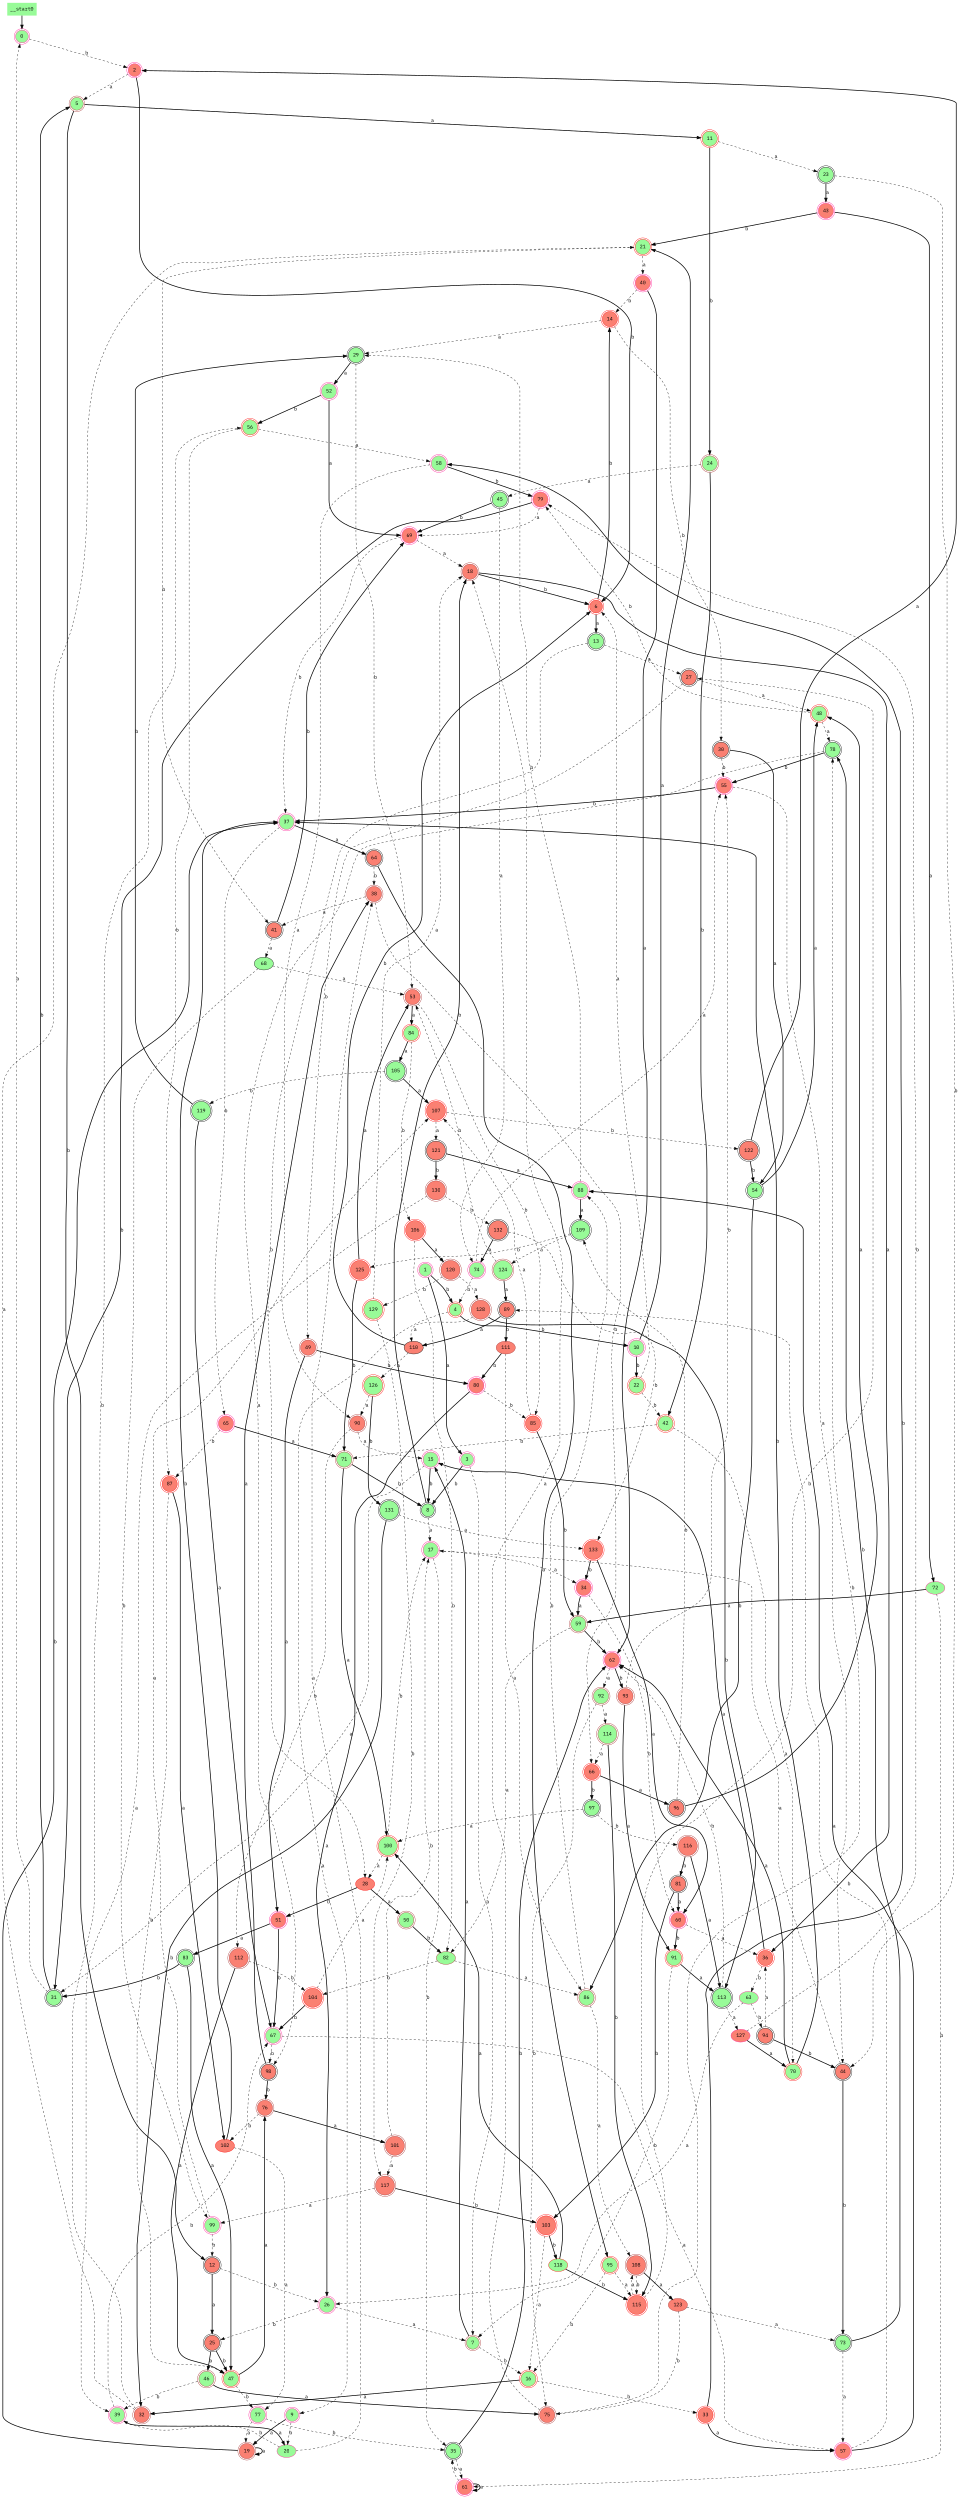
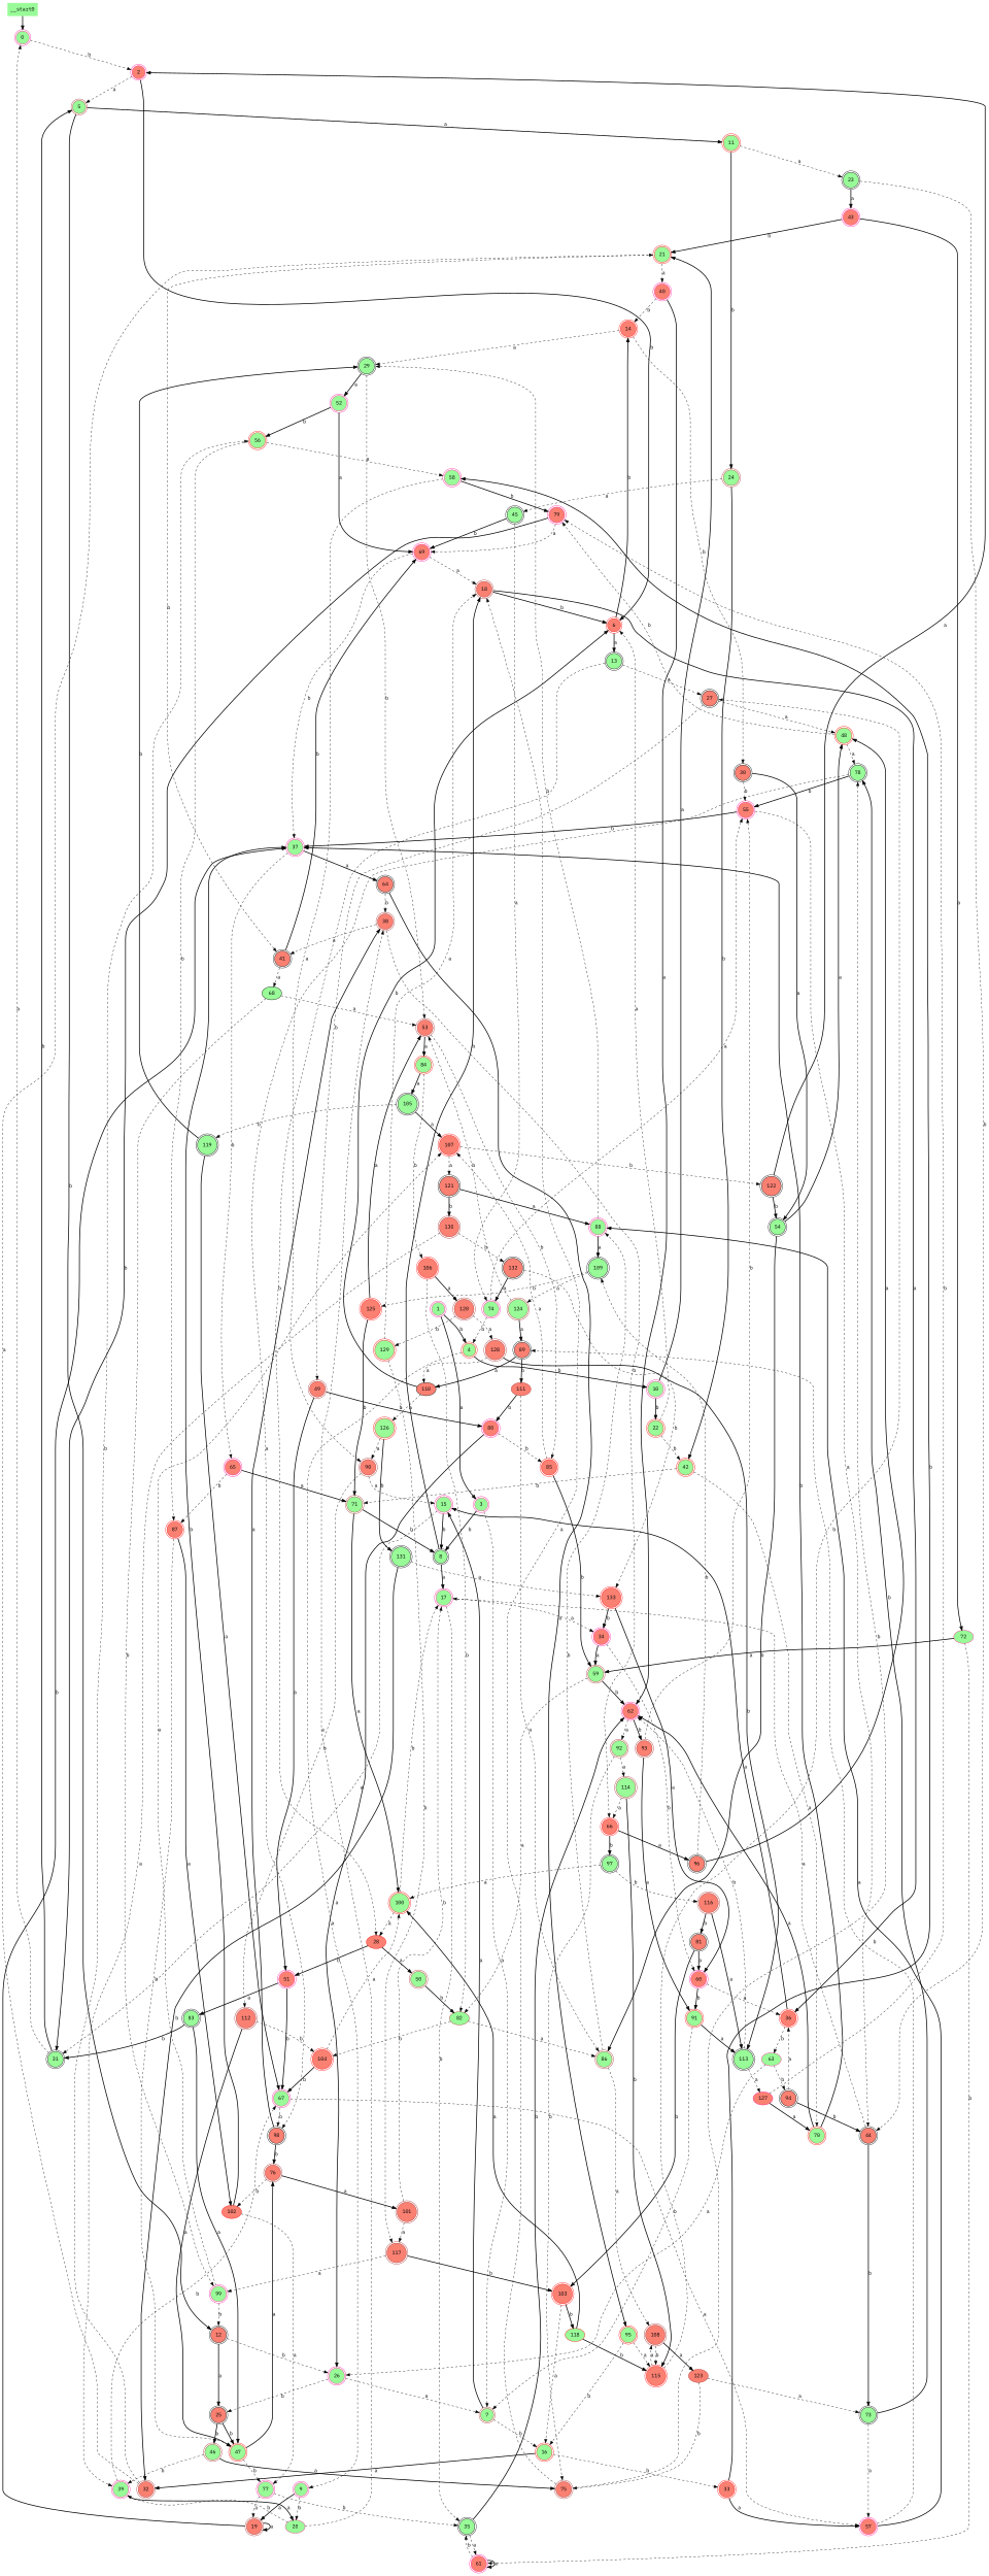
  digraph {
    fontname="IBM Plex Mono"
    node [color=deeppink fillcolor=palegreen fontname="IBM Plex Mono" shape=doublecircle style=filled]
    edge [fontname="IBM Plex Mono" style=dashed]
    __start0 [color=red shape=none]
    0
    2 [fillcolor=salmon]
    1
    3
    4 [color=red]
    5 [color=brown]
    6 [color=red fillcolor=salmon]
    7 [color=brown]
    8 [color=black]
    9
    10
    11 [color=red]
    12 [color=black fillcolor=salmon]
    13 [color=black]
    14 [color=red fillcolor=salmon]
    15
    16 [color=red]
    17
    18 [color=brown fillcolor=salmon]
    19 [color=brown fillcolor=salmon]
    20 [shape=""]
    21 [color=red]
    22 [color=red]
    23 [color=black]
    24 [color=brown]
    25 [color=black fillcolor=salmon]
    26
    27 [color=black fillcolor=salmon]
    28 [color=red fillcolor=salmon shape=""]
    29 [color=black]
    30 [color=black fillcolor=salmon]
    31 [color=black]
    32 [color=brown fillcolor=salmon]
    33 [color=red fillcolor=salmon]
    34 [fillcolor=salmon]
    35 [color=black]
    36 [color=red fillcolor=salmon]
    37
    38 [color=brown fillcolor=salmon]
    39
    40 [fillcolor=salmon]
    41 [color=black fillcolor=salmon]
    42 [color=red]
    43 [fillcolor=salmon]
    44 [color=black fillcolor=salmon]
    45 [color=black]
    46 [color=brown]
    47 [color=red]
    48 [color=red]
    49 [color=brown fillcolor=salmon]
    50 [color=brown]
    51 [fillcolor=salmon]
    52
    53 [color=brown fillcolor=salmon]
    54 [color=black]
    55 [fillcolor=salmon]
    56 [color=red]
    57 [fillcolor=salmon]
    58
    59 [color=brown]
    60 [fillcolor=salmon]
    61 [fillcolor=salmon]
    62 [fillcolor=salmon]
    63 [shape=""]
    64 [color=black fillcolor=salmon]
    65 [fillcolor=salmon]
    66 [color=red fillcolor=salmon]
    67
    68 [color=black shape=""]
    69 [fillcolor=salmon]
    70 [color=red]
    71 [color=brown]
    72 [shape=""]
    73 [color=black]
    74
    75 [color=brown fillcolor=salmon]
    76 [color=brown fillcolor=salmon]
    77
    78 [color=black]
    79 [fillcolor=salmon]
    80 [fillcolor=salmon]
    82 [color=brown shape=""]
    83 [color=black]
    84 [color=red]
    85 [color=red fillcolor=salmon]
    86 [color=brown]
    87 [color=red fillcolor=salmon]
    88
    89 [color=black fillcolor=salmon]
    90 [color=brown fillcolor=salmon]
    91 [color=red]
    92 [color=brown]
    93 [color=brown fillcolor=salmon]
    94 [color=black fillcolor=salmon]
    95 [color=red]
    96 [color=black fillcolor=salmon]
    97 [color=black]
    98 [color=black fillcolor=salmon]
    99
    100 [color=red]
    101 [color=brown fillcolor=salmon]
    102 [color=red fillcolor=salmon shape=""]
    81 [color=black fillcolor=salmon]
    103 [color=red fillcolor=salmon]
    104 [color=red fillcolor=salmon]
    105 [color=black]
    106 [color=red fillcolor=salmon]
    107 [color=red fillcolor=salmon]
    108 [color=brown fillcolor=salmon]
    109 [color=black]
    110 [color=black fillcolor=salmon shape=""]
    111 [color=brown fillcolor=salmon shape=""]
    112 [color=brown fillcolor=salmon]
    113 [color=black]
    114 [color=brown]
    115 [color=red fillcolor=salmon]
    116 [color=brown fillcolor=salmon]
    117 [color=brown fillcolor=salmon]
    118 [color=red shape=""]
    119 [color=black]
    120 [color=brown fillcolor=salmon]
    121 [color=black fillcolor=salmon]
    122 [color=black fillcolor=salmon]
    123 [color=brown fillcolor=salmon shape=""]
    124 [color=brown]
    125 [color=red fillcolor=salmon]
    126 [color=red]
    127 [fillcolor=salmon shape=""]
    128 [color=brown fillcolor=salmon]
    129 [color=red]
    130 [color=brown fillcolor=salmon]
    131 [color=black]
    132 [color=black fillcolor=salmon]
    133 [color=red fillcolor=salmon]
    __start0 -> 0 [style=bold]
    0 -> 2 [label=b]
    2 -> 5 [label=a]
    2 -> 6 [label=b style=bold]
    1 -> 3 [label=a style=bold]
    1 -> 4 [label=b style=bold]
    3 -> 7 [label=a]
    3 -> 8 [label=b style=bold]
    4 -> 9 [label=a]
    4 -> 10 [label=b style=bold]
    5 -> 11 [label=a style=bold]
    5 -> 12 [label=b style=bold]
    6 -> 13 [label=a style=bold]
    6 -> 14 [label=b style=bold]
    7 -> 15 [label=a style=bold]
    7 -> 16 [label=b]
-   8 -> 17 [label=a]
+   8 -> 17 [label=a style=bold]
    8 -> 18 [label=b style=bold]
    9 -> 19 [label=a style=bold]
    9 -> 20 [label=b]
    10 -> 21 [label=a style=bold]
    10 -> 22 [label=b style=bold]
    11 -> 23 [label=a]
    11 -> 24 [label=b style=bold]
    12 -> 25 [label=a style=bold]
    12 -> 26 [label=b]
    13 -> 27 [label=a]
    13 -> 28 [label=b]
    14 -> 29 [label=a]
    14 -> 30 [label=b]
    15 -> 8 [label=b style=bold]
    15 -> 31 [label=a]
    16 -> 32 [label=a style=bold]
    16 -> 33 [label=b]
    17 -> 34 [label=a]
    17 -> 35 [label=b]
    18 -> 6 [label=b style=bold]
    18 -> 36 [label=a style=bold]
    19 -> 19 [label=a style=bold]
    19 -> 37 [label=b style=bold]
    20 -> 38 [label=a]
    20 -> 39 [label=b]
    21 -> 40 [label=a]
    21 -> 41 [label=b]
    22 -> 6 [label=a]
    22 -> 42 [label=b]
    23 -> 43 [label=a style=bold]
    23 -> 44 [label=b]
    24 -> 42 [label=b style=bold]
    24 -> 45 [label=a]
    25 -> 46 [label=a style=bold]
    25 -> 47 [label=b style=bold]
    26 -> 7 [label=a]
    26 -> 25 [label=b]
    27 -> 48 [label=a]
    27 -> 49 [label=b]
    28 -> 50 [label=a style=bold]
    28 -> 51 [label=b style=bold]
    29 -> 52 [label=a style=bold]
    29 -> 53 [label=b]
    30 -> 54 [label=a style=bold]
    30 -> 55 [label=b]
    31 -> 0 [label=a]
    31 -> 5 [label=b style=bold]
    32 -> 21 [label=a]
    32 -> 56 [label=b]
    33 -> 57 [label=a style=bold]
    33 -> 58 [label=b style=bold]
    34 -> 59 [label=a style=bold]
    34 -> 60 [label=b]
    35 -> 61 [label=a]
    35 -> 62 [label=b style=bold]
    36 -> 15 [label=a style=bold]
    36 -> 63 [label=b]
    37 -> 64 [label=a style=bold]
    37 -> 65 [label=b]
    38 -> 41 [label=a]
    38 -> 66 [label=b]
    39 -> 20 [label=a style=bold]
    39 -> 67 [label=b]
    40 -> 14 [label=b]
    40 -> 62 [label=a style=bold]
    41 -> 68 [label=a]
    41 -> 69 [label=b style=bold]
    42 -> 70 [label=a]
    42 -> 71 [label=b]
    43 -> 21 [label=b style=bold]
    43 -> 72 [label=a style=bold]
    44 -> 17 [label=a]
    44 -> 73 [label=b style=bold]
    45 -> 69 [label=b style=bold]
    45 -> 74 [label=a]
    46 -> 39 [label=b]
    46 -> 75 [label=a style=bold]
    47 -> 76 [label=a style=bold]
    47 -> 77 [label=b]
    48 -> 78 [label=a]
    48 -> 79 [label=b]
    49 -> 51 [label=a style=bold]
    49 -> 80 [label=b style=bold]
    50 -> 82 [label=b style=bold]
    51 -> 67 [label=b style=bold]
    51 -> 83 [label=a style=bold]
    52 -> 56 [label=b style=bold]
    52 -> 69 [label=a style=bold]
    53 -> 84 [label=a style=bold]
    53 -> 85 [label=b]
    54 -> 48 [label=a style=bold]
    54 -> 86 [label=b style=bold]
    55 -> 37 [label=b style=bold]
    55 -> 44 [label=a]
    56 -> 58 [label=a]
    56 -> 87 [label=b]
    57 -> 88 [label=a style=bold]
    57 -> 89 [label=b]
    58 -> 79 [label=b style=bold]
    58 -> 90 [label=a]
    59 -> 62 [label=b style=bold]
    59 -> 82 [label=a]
    60 -> 36 [label=a]
    60 -> 91 [label=b style=bold]
    61 -> 35 [label=b]
    61 -> 61 [label=a style=bold]
    62 -> 92 [label=a]
    62 -> 93 [label=b style=bold]
    63 -> 26 [label=a]
    63 -> 94 [label=b]
    64 -> 38 [label=b]
    64 -> 95 [label=a style=bold]
    65 -> 71 [label=a style=bold]
    65 -> 87 [label=b]
    66 -> 96 [label=a style=bold]
    66 -> 97 [label=b style=bold]
    67 -> 57 [label=a]
    67 -> 98 [label=b]
    68 -> 53 [label=a]
    68 -> 99 [label=b]
    69 -> 18 [label=a]
    69 -> 37 [label=b]
    70 -> 37 [label=b style=bold]
    70 -> 62 [label=a style=bold]
    71 -> 8 [label=b style=bold]
    71 -> 100 [label=a style=bold]
    72 -> 59 [label=a style=bold]
    72 -> 61 [label=b]
    73 -> 57 [label=a]
    73 -> 78 [label=b style=bold]
    74 -> 4 [label=b]
    74 -> 55 [label=a]
    75 -> 18 [label=a]
    75 -> 78 [label=b]
    76 -> 101 [label=a style=bold]
    76 -> 102 [label=b]
    77 -> 19 [label=a]
    77 -> 35 [label=b]
    78 -> 55 [label=b style=bold]
    78 -> 98 [label=a]
    79 -> 31 [label=b style=bold]
    79 -> 69 [label=a]
    80 -> 26 [label=a style=bold]
    80 -> 85 [label=b]
    82 -> 86 [label=a]
    82 -> 104 [label=b]
    83 -> 31 [label=b style=bold]
    83 -> 47 [label=a style=bold]
    84 -> 105 [label=a style=bold]
    84 -> 106 [label=b]
    85 -> 59 [label=b style=bold]
    85 -> 107 [label=a]
    86 -> 88 [label=b]
    86 -> 108 [label=a]
    87 -> 47 [label=b]
    87 -> 102 [label=a style=bold]
    88 -> 29 [label=b]
    88 -> 109 [label=a style=bold]
    89 -> 110 [label=a style=bold]
    89 -> 111 [label=b style=bold]
    90 -> 15 [label=a]
    90 -> 112 [label=b]
    91 -> 7 [label=b]
    91 -> 113 [label=a style=bold]
    92 -> 75 [label=b]
    92 -> 114 [label=a]
    93 -> 55 [label=b]
    93 -> 91 [label=a style=bold]
    94 -> 36 [label=a]
    94 -> 44 [label=b style=bold]
    95 -> 16 [label=b]
    95 -> 115 [label=a]
    96 -> 48 [label=a style=bold]
    96 -> 109 [label=b]
    97 -> 100 [label=a]
    97 -> 116 [label=b]
    98 -> 38 [label=a style=bold]
    98 -> 76 [label=b style=bold]
    99 -> 12 [label=b]
    99 -> 107 [label=a]
    100 -> 17 [label=b]
    100 -> 28 [label=a]
    101 -> 17 [label=b]
    101 -> 117 [label=a]
    102 -> 37 [label=b style=bold]
    102 -> 77 [label=a]
    81 -> 60 [label=a style=bold]
    81 -> 103 [label=b style=bold]
    103 -> 16 [label=a]
    103 -> 118 [label=b style=bold]
    104 -> 67 [label=b style=bold]
    104 -> 100 [label=a]
    105 -> 107 [label=a style=bold]
    105 -> 119 [label=b]
    106 -> 82 [label=b]
    106 -> 120 [label=a style=bold]
    107 -> 121 [label=a]
    107 -> 122 [label=b]
    108 -> 115 [label=b]
    108 -> 123 [label=a style=bold]
    109 -> 124 [label=a]
    109 -> 125 [label=b]
    110 -> 6 [label=b style=bold]
    110 -> 126 [label=a]
    111 -> 80 [label=b style=bold]
    111 -> 86 [label=a]
    112 -> 47 [label=a style=bold]
    112 -> 104 [label=b]
    113 -> 62 [label=b]
    113 -> 127 [label=a]
    114 -> 66 [label=a]
    114 -> 115 [label=b style=bold]
    115 -> 27 [label=b]
    115 -> 108 [label=a]
    116 -> 81 [label=b style=bold]
    116 -> 113 [label=a style=bold]
    117 -> 99 [label=a]
    117 -> 103 [label=b style=bold]
    118 -> 100 [label=a style=bold]
    118 -> 115 [label=b style=bold]
    119 -> 29 [label=b style=bold]
    119 -> 67 [label=a style=bold]
    120 -> 128 [label=a]
    120 -> 129 [label=b]
    121 -> 88 [label=a style=bold]
    121 -> 130 [label=b style=bold]
    122 -> 2 [label=a style=bold]
    122 -> 54 [label=b style=bold]
    123 -> 73 [label=a]
    123 -> 75 [label=b]
    124 -> 53 [label=b]
    124 -> 89 [label=a style=bold]
    125 -> 53 [label=a style=bold]
    125 -> 71 [label=b style=bold]
    126 -> 90 [label=a]
    126 -> 131 [label=b style=bold]
    127 -> 70 [label=a style=bold]
    127 -> 79 [label=b]
    128 -> 110 [label=a]
    128 -> 113 [label=b style=bold]
    129 -> 18 [label=a]
    129 -> 117 [label=b]
    130 -> 39 [label=a]
    130 -> 132 [label=b]
    131 -> 32 [label=b style=bold]
    131 -> 133 [label=a]
    132 -> 74 [label=a style=bold]
    132 -> 133 [label=b]
    133 -> 34 [label=b style=bold]
    133 -> 60 [label=a style=bold]
  }
